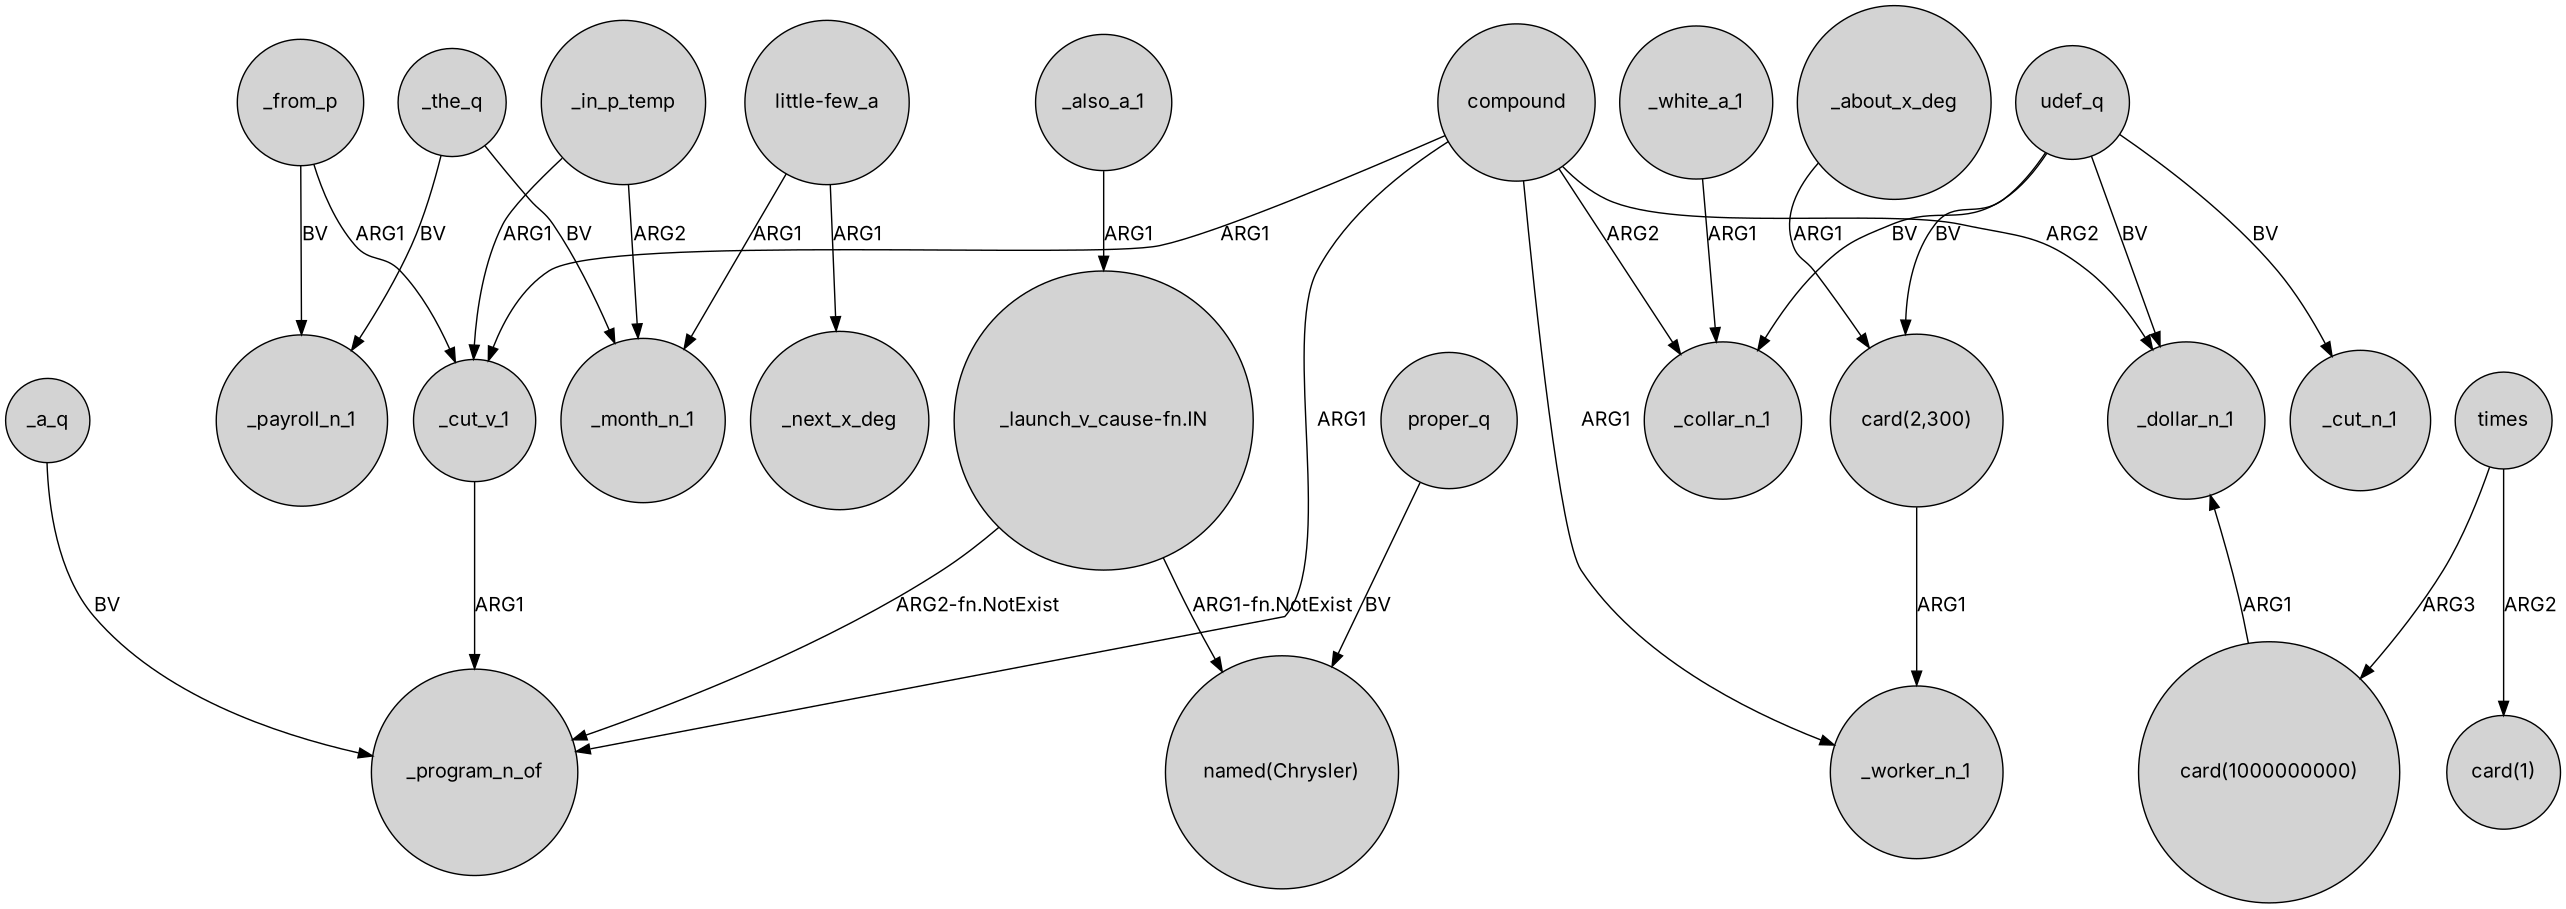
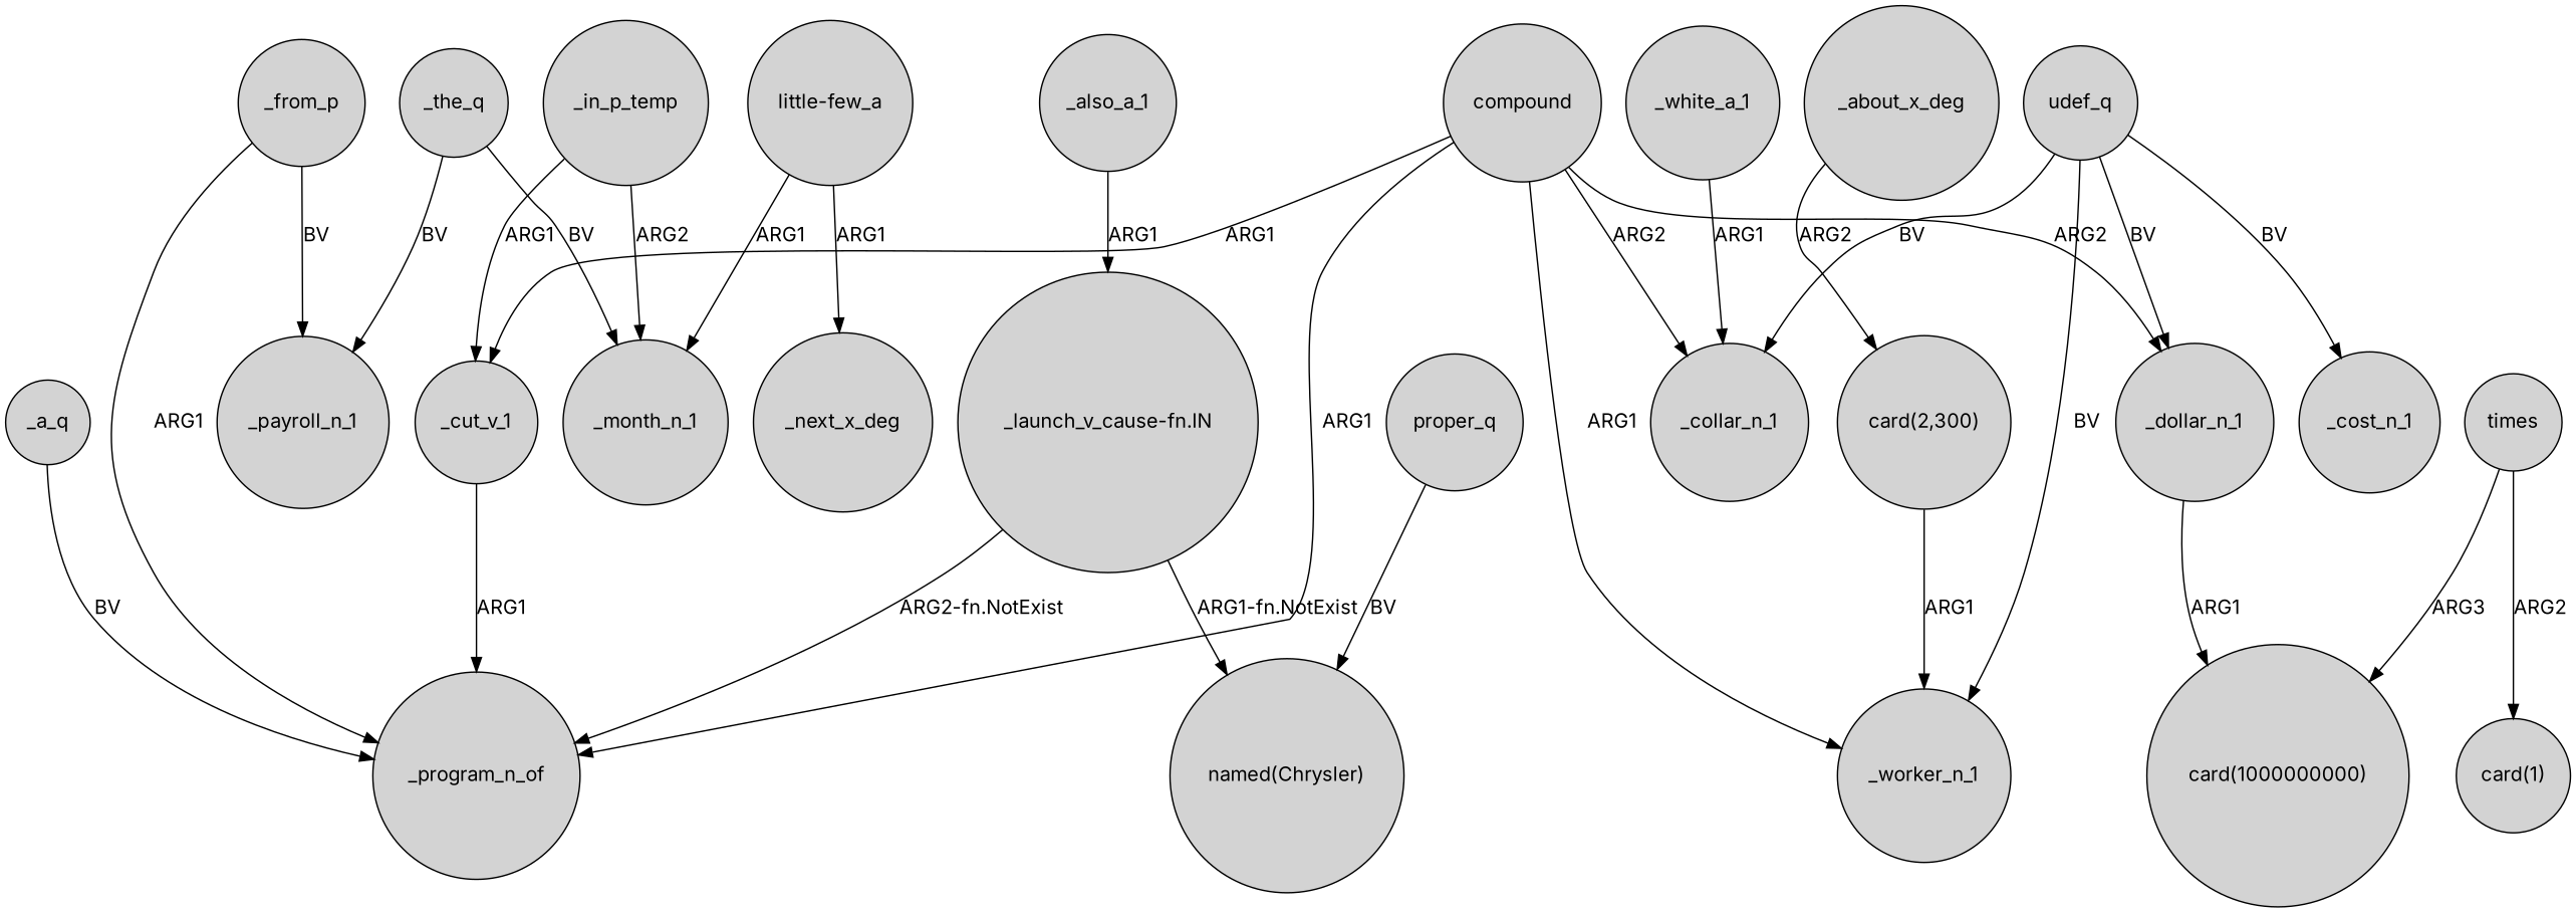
  digraph {
    fontname=Inter
    node [fontname=Inter shape=circle style=filled]
    edge [fontname=Inter]
    "_launch_v_cause-fn.IN"
    _program_n_of
    "named(Chrysler)"
    _cut_v_1
    udef_q
    _worker_n_1
    _collar_n_1
-   _cost_n_1 [label=_cut_n_1]
+   _cost_n_1
    _dollar_n_1
    _from_p
    _payroll_n_1
    _in_p_temp
    _month_n_1
    "little-few_a"
    _next_x_deg
    compound
    "card(2,300)"
    _also_a_1
    proper_q
    times
    "card(1000000000)"
    "card(1)"
    _the_q
    _white_a_1
    _a_q
    _about_x_deg
    "_launch_v_cause-fn.IN" -> _program_n_of [label="ARG2-fn.NotExist"]
    "_launch_v_cause-fn.IN" -> "named(Chrysler)" [label="ARG1-fn.NotExist"]
    _cut_v_1 -> _program_n_of [label=ARG1]
-   udef_q -> "card(2,300)" [label=BV]
+   udef_q -> _worker_n_1 [label=BV]
    udef_q -> _collar_n_1 [label=BV]
    udef_q -> _cost_n_1 [label=BV]
    udef_q -> _dollar_n_1 [label=BV]
-   _from_p -> _cut_v_1 [label=ARG1]
+   _from_p -> _program_n_of [label=ARG1]
    _from_p -> _payroll_n_1 [label=BV]
    _in_p_temp -> _cut_v_1 [label=ARG1]
    _in_p_temp -> _month_n_1 [label=ARG2]
    "little-few_a" -> _month_n_1 [label=ARG1]
    "little-few_a" -> _next_x_deg [label=ARG1]
    compound -> _program_n_of [label=ARG1]
    compound -> _cut_v_1 [label=ARG1]
    compound -> _worker_n_1 [label=ARG1]
    compound -> _collar_n_1 [label=ARG2]
    compound -> _dollar_n_1 [label=ARG2]
    "card(2,300)" -> _worker_n_1 [label=ARG1]
    _also_a_1 -> "_launch_v_cause-fn.IN" [label=ARG1]
    proper_q -> "named(Chrysler)" [label=BV]
    times -> "card(1000000000)" [label=ARG3]
    times -> "card(1)" [label=ARG2]
-   "card(1000000000)" -> _dollar_n_1 [label=ARG1]
+   _dollar_n_1 -> "card(1000000000)" [label=ARG1]
    _the_q -> _payroll_n_1 [label=BV]
    _the_q -> _month_n_1 [label=BV]
    _white_a_1 -> _collar_n_1 [label=ARG1]
    _a_q -> _program_n_of [label=BV]
-   _about_x_deg -> "card(2,300)" [label=ARG1]
+   _about_x_deg -> "card(2,300)" [label=ARG2]
  }
